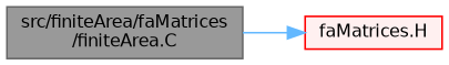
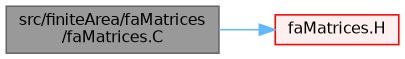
  digraph {
    rankdir=LR
    node [fontname=Helvetica fontsize=10 shape=box style=filled]
-   n1 [color=gray40 fillcolor=grey60 fontcolor=black height=0.2 label="src/finiteArea/faMatrices\l/finiteArea.C" width=0.4]
+   n1 [color=gray40 fillcolor=grey60 fontcolor=black height=0.2 label="src/finiteArea/faMatrices\l/faMatrices.C" width=0.4]
    n2 [color=red fillcolor="#FFF0F0" height=0.2 label="faMatrices.H" width=0.4]
    n1 -> n2 [color=steelblue1 fontname=Helvetica fontsize=10 labelfontname=Helvetica labelfontsize=10 style=solid]
  }
